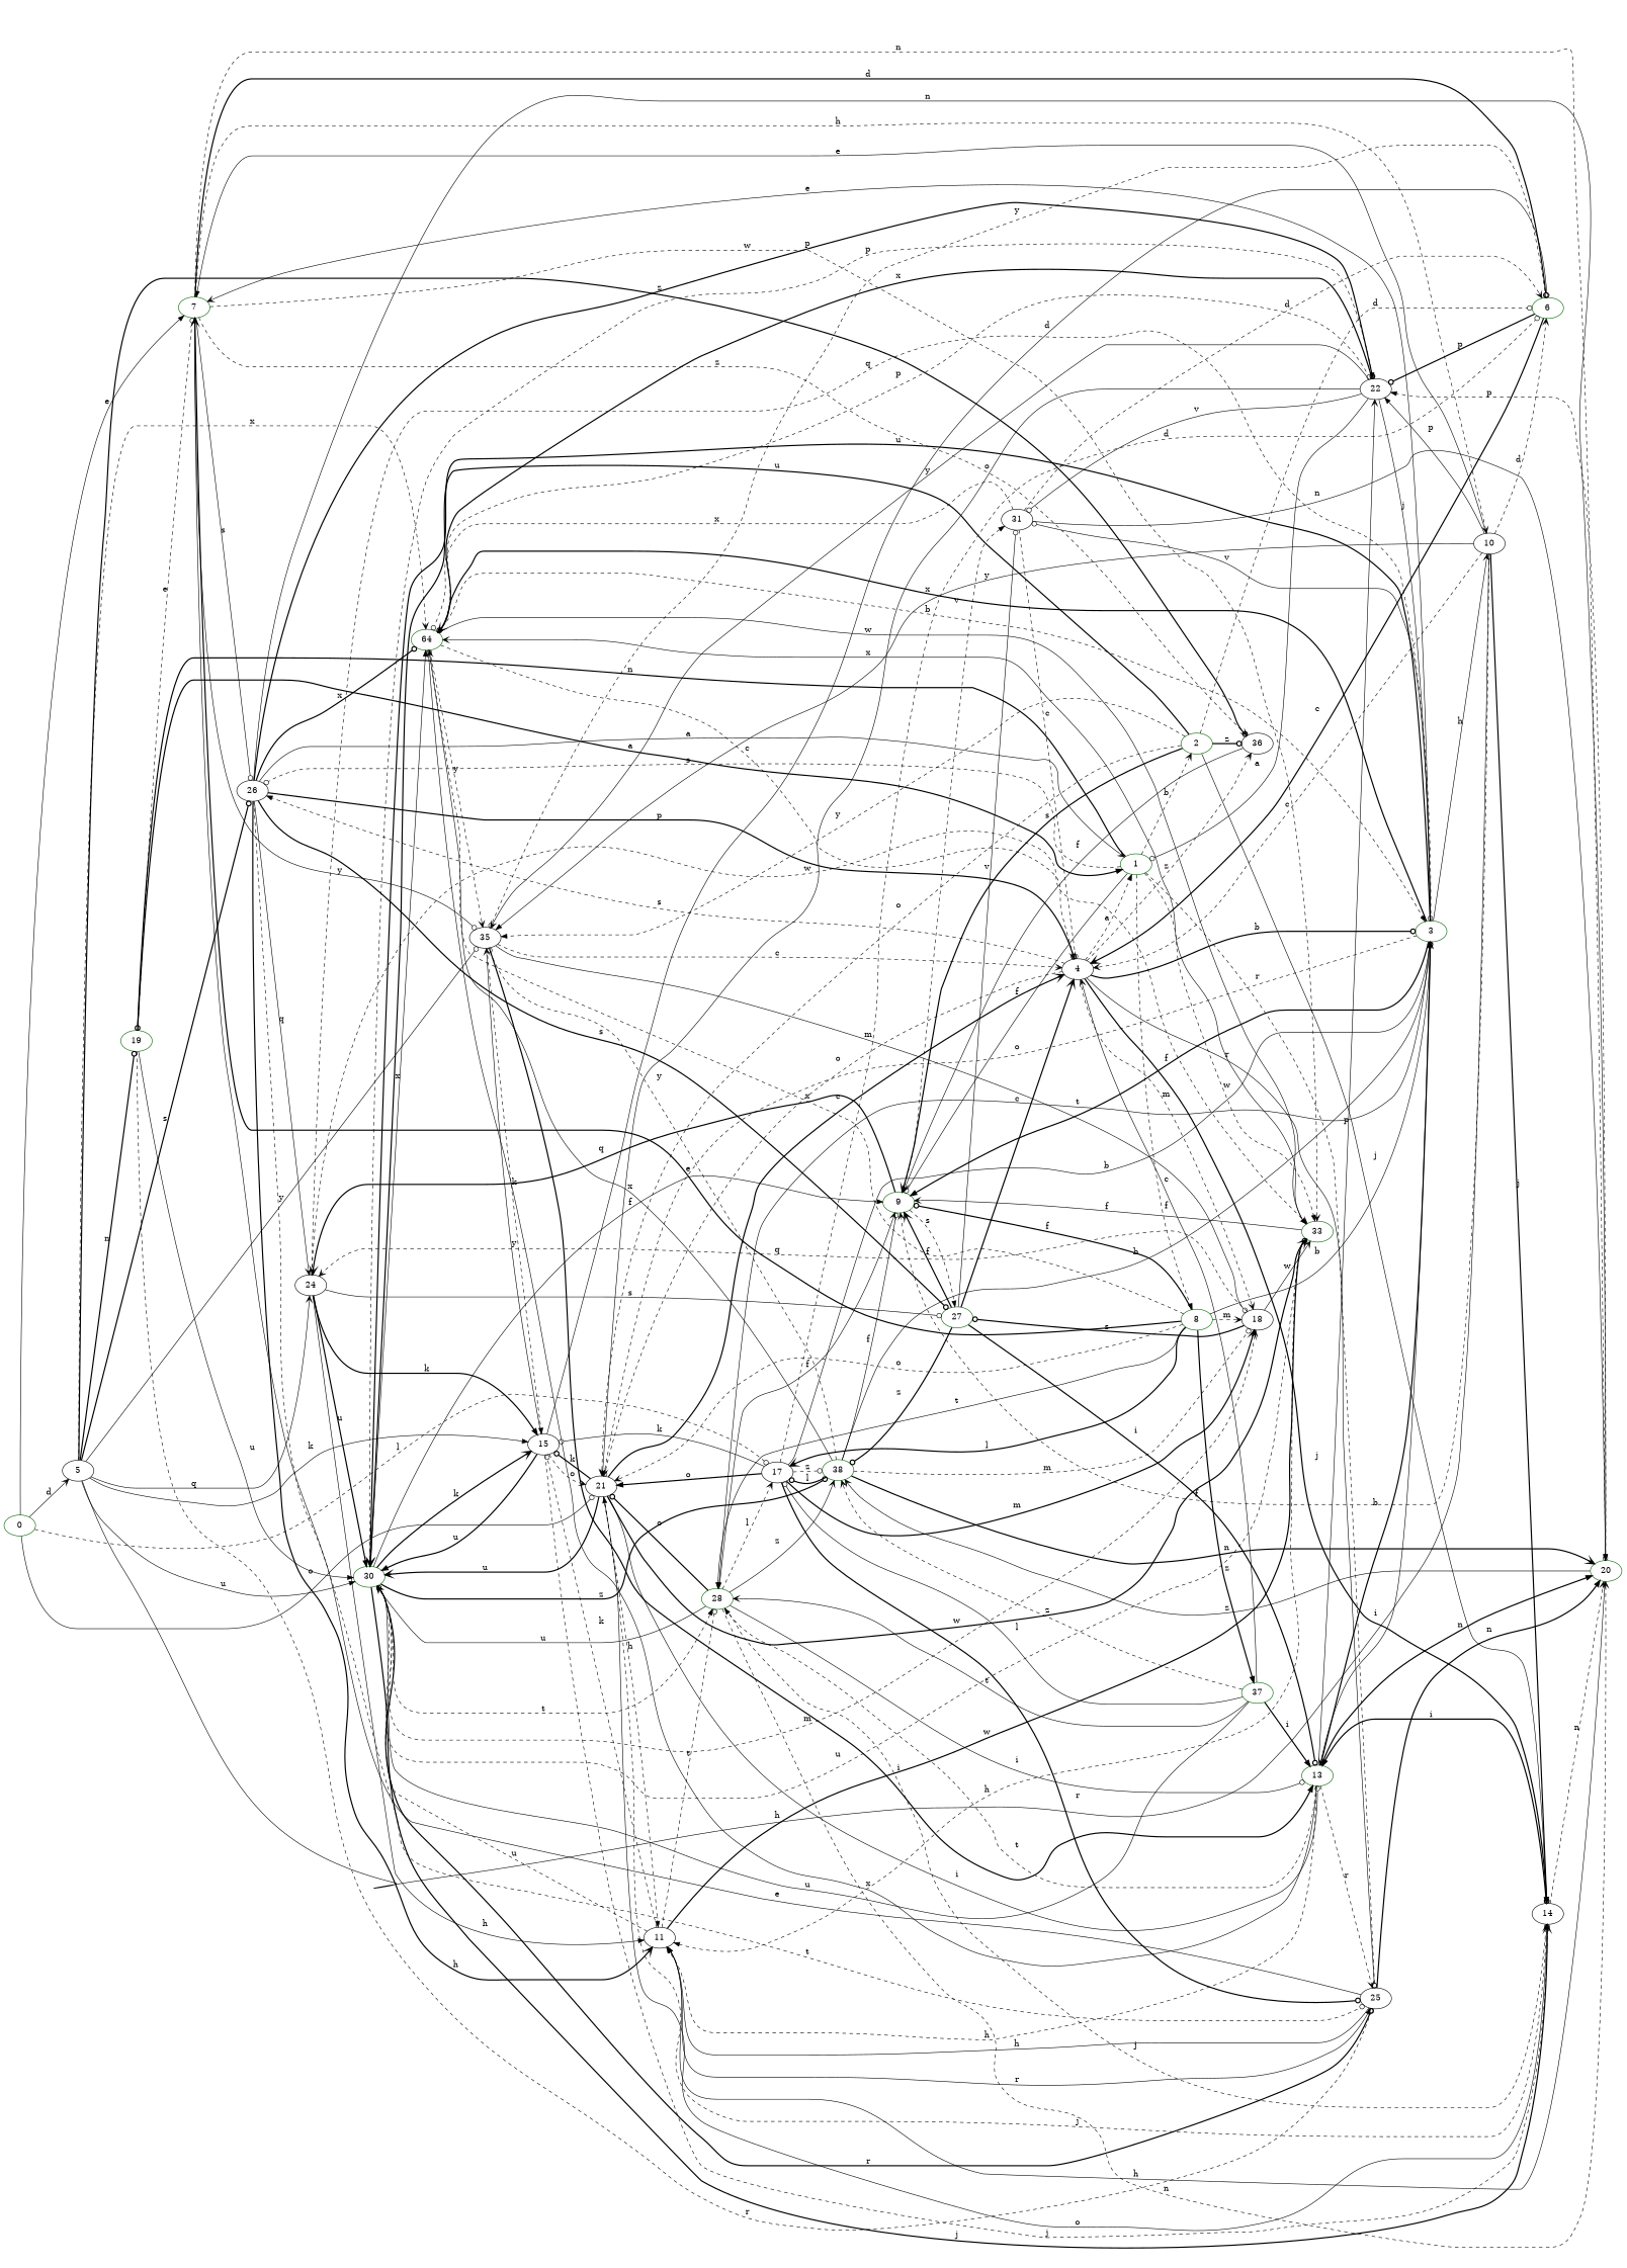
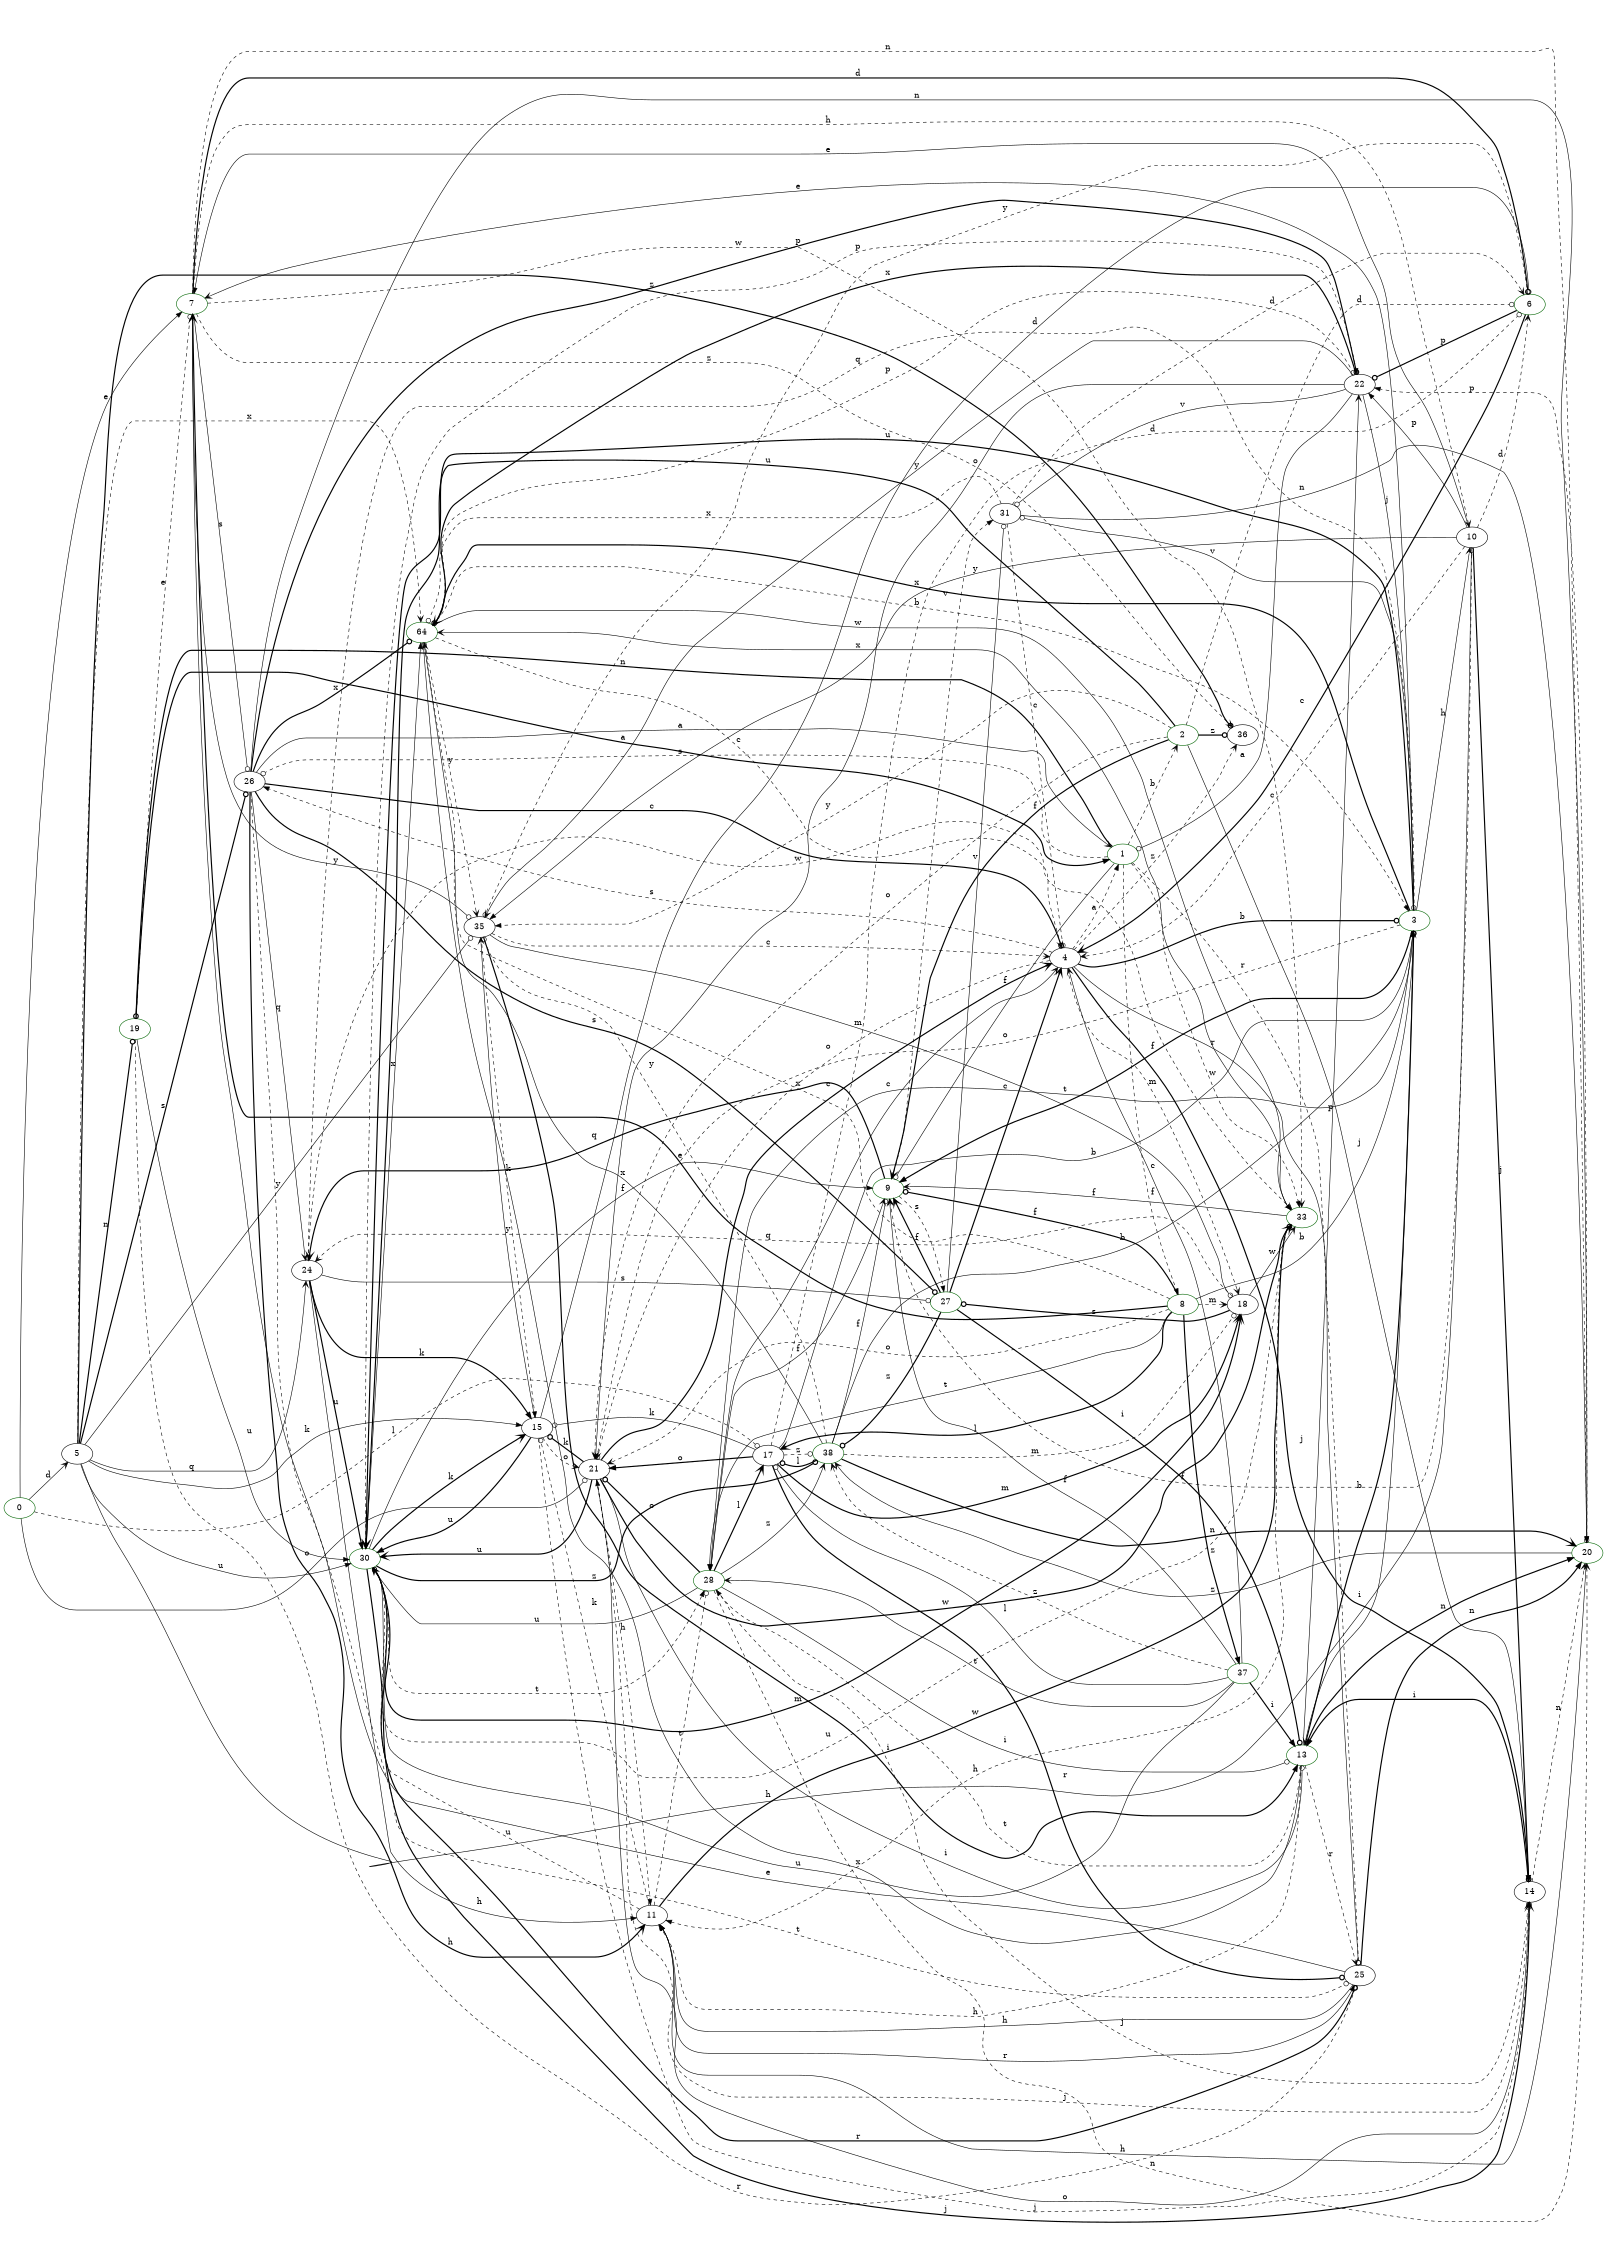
  strict digraph {
    rankdir=LR
    node [color=darkgreen]
    edge [arrowhead=odot style=solid]
    5 [color=black]
    0
    7
    17 [color=black]
    21 [color=black]
    19
    26 [color=black]
    30
    35 [color=black]
    36 [color=black]
    10 [color=black]
    24 [color=black]
    n13 [label=64]
    15 [color=black]
    33
    6
    20
    25 [color=black]
    3
    18 [color=black]
    38
    14 [color=black]
    13
    4 [color=black]
    11 [color=black]
    1
    2
    8
    9
    28
    37
    31 [color=black]
    27
    22 [color=black]
    5 -> 19 [label=n style=bold]
    5 -> 26 [label=s style=bold]
    5 -> 30 [arrowhead=normal label=u]
    5 -> 35 [label=y]
    5 -> 36 [label=z style=bold]
    5 -> 10 [label=h]
    5 -> 24 [arrowhead=vee label=q]
    5 -> n13 [arrowhead=vee label=x style=dashed]
    5 -> 15 [arrowhead=normal label=k]
    0 -> 5 [arrowhead=vee label=d]
    0 -> 7 [arrowhead=normal label=e]
    0 -> 17 [label=l style=dashed]
    0 -> 21 [label=o]
    7 -> 26 [label=s]
    7 -> 35 [label=y]
    7 -> 36 [arrowhead=vee label=z style=dashed]
    7 -> 10 [arrowhead=vee label=h style=dashed]
    7 -> 33 [arrowhead=vee label=w style=dashed]
    7 -> 6 [label=d style=bold]
    7 -> 20 [label=n style=dashed]
    17 -> 21 [arrowhead=normal label=o style=bold]
    17 -> 15 [label=k]
    17 -> 6 [label=d style=dashed]
    17 -> 25 [label=r style=bold]
    17 -> 3 [arrowhead=normal label=b]
    17 -> 18 [arrowhead=vee label=m style=bold]
    17 -> 38 [label=z style=dashed]
    21 -> 30 [arrowhead=vee label=u style=bold]
    21 -> 15 [label=k style=bold]
    21 -> 33 [arrowhead=vee label=w style=bold]
    21 -> 14 [label=j style=dashed]
    21 -> 13 [label=i]
    21 -> 4 [arrowhead=vee label=c style=bold]
    21 -> 11 [arrowhead=normal label=h style=dashed]
    19 -> 7 [label=e style=dashed]
    19 -> 30 [arrowhead=normal label=u]
    19 -> 25 [label=r style=dashed]
    19 -> 1 [arrowhead=normal label=a style=bold]
    26 -> 24 [arrowhead=vee label=q]
    26 -> n13 [label=x style=bold]
    26 -> 20 [arrowhead=normal label=n]
    26 -> 25 [label=t style=dashed]
-   26 -> 4 [label=p style=bold]
+   26 -> 4 [label=c style=bold]
    26 -> 11 [arrowhead=vee label=h style=bold]
    26 -> 1 [arrowhead=vee label=a]
    26 -> 27 [label=s style=bold]
    26 -> 22 [label=p style=bold]
    30 -> n13 [arrowhead=normal label=x]
    30 -> 15 [arrowhead=vee label=k style=bold]
    30 -> 25 [label=r style=bold]
-   30 -> 18 [arrowhead=vee label=m style=dashed]
+   30 -> 18 [arrowhead=vee label=m style=bold]
    30 -> 38 [label=z style=bold]
    30 -> 14 [arrowhead=vee label=j style=bold]
    30 -> 9 [arrowhead=normal label=f]
    30 -> 28 [arrowhead=normal label=t style=dashed]
    30 -> 22 [arrowhead=normal label=p style=dashed]
    35 -> 15 [arrowhead=normal label=k style=dashed]
    35 -> 18 [label=m]
    35 -> 13 [arrowhead=normal label=i style=bold]
    35 -> 4 [arrowhead=vee label=c style=dashed]
-   36 -> 9 [arrowhead=vee label=f]
+   37 -> 9 [arrowhead=vee label=f]
    10 -> 7 [arrowhead=normal label=e]
    10 -> 35 [arrowhead=normal label=y]
    10 -> 6 [arrowhead=vee label=d style=dashed]
    10 -> 14 [label=j style=bold]
    10 -> 4 [arrowhead=vee label=c style=dashed]
    10 -> 9 [arrowhead=vee label=f style=dashed]
    10 -> 22 [arrowhead=normal label=p]
    24 -> 30 [arrowhead=normal label=u style=bold]
    24 -> 15 [arrowhead=normal label=k style=bold]
    24 -> 33 [arrowhead=vee label=w style=dashed]
    24 -> 11 [arrowhead=normal label=h]
    24 -> 27 [label=s]
    n13 -> 35 [arrowhead=vee label=y style=dashed]
    n13 -> 33 [arrowhead=normal label=w]
    n13 -> 3 [arrowhead=normal label=b style=dashed]
    n13 -> 4 [arrowhead=vee label=c style=dashed]
    n13 -> 22 [label=p style=dashed]
    15 -> 21 [arrowhead=vee label=o style=dashed]
    15 -> 30 [arrowhead=normal label=u style=bold]
    15 -> 35 [arrowhead=vee label=y]
    15 -> 6 [label=d]
    15 -> 14 [label=j style=dashed]
    33 -> 30 [label=u style=dashed]
    33 -> n13 [arrowhead=vee label=x]
    33 -> 11 [arrowhead=normal label=h style=dashed]
    33 -> 9 [arrowhead=vee label=f]
    6 -> 35 [label=y style=dashed]
    6 -> 4 [arrowhead=vee label=c style=bold]
    6 -> 22 [label=p style=bold]
    20 -> 38 [arrowhead=vee label=z]
    20 -> 11 [arrowhead=normal label=h]
    20 -> 22 [arrowhead=normal label=p style=dashed]
    25 -> 7 [arrowhead=vee label=e]
    25 -> 20 [arrowhead=normal label=n style=bold]
    25 -> 11 [arrowhead=normal label=h]
    3 -> 7 [arrowhead=vee label=e]
    3 -> 21 [arrowhead=vee label=o style=dashed]
    3 -> 30 [arrowhead=vee label=u style=bold]
    3 -> 10 [arrowhead=vee label=h]
    3 -> 24 [label=q style=dashed]
    3 -> n13 [label=x style=bold]
    3 -> 13 [arrowhead=vee label=i]
    3 -> 9 [arrowhead=normal label=f style=bold]
    3 -> 28 [arrowhead=normal label=t]
    3 -> 31 [label=v]
    18 -> 24 [arrowhead=vee label=q style=dashed]
    18 -> 33 [arrowhead=vee label=w]
    18 -> 27 [label=s style=bold]
    38 -> 17 [label=l style=bold]
    38 -> 35 [label=y style=dashed]
    38 -> n13 [arrowhead=vee label=x]
    38 -> 20 [arrowhead=vee label=n style=bold]
    38 -> 3 [arrowhead=vee label=b]
    38 -> 18 [label=m style=dashed]
    38 -> 9 [label=f]
    14 -> 21 [arrowhead=normal label=o]
    14 -> 20 [arrowhead=vee label=n style=dashed]
    14 -> 13 [arrowhead=normal label=i style=bold]
    13 -> n13 [label=x]
    13 -> 20 [arrowhead=normal label=n style=bold]
    13 -> 25 [arrowhead=vee label=r style=dashed]
    13 -> 3 [label=b style=bold]
    13 -> 11 [arrowhead=normal label=h style=dashed]
    13 -> 28 [arrowhead=normal label=t style=dashed]
    13 -> 22 [arrowhead=vee label=p]
    4 -> 21 [label=o style=dashed]
    4 -> 26 [arrowhead=normal label=s style=dashed]
    4 -> 36 [arrowhead=vee label=z style=dashed]
    4 -> 25 [label=r]
    4 -> 3 [label=b style=bold]
    4 -> 18 [arrowhead=vee label=m style=dashed]
    4 -> 14 [arrowhead=normal label=j style=bold]
    4 -> 1 [arrowhead=normal label=a style=dashed]
    11 -> 30 [label=u style=dashed]
    11 -> 15 [label=k style=dashed]
    11 -> 33 [label=w style=bold]
    11 -> 25 [arrowhead=normal label=r]
    11 -> 28 [label=t style=dashed]
    1 -> 19 [label=n style=bold]
    1 -> 26 [label=s style=dashed]
    1 -> 33 [arrowhead=normal label=w style=dashed]
    1 -> 25 [label=r style=dashed]
    1 -> 2 [arrowhead=vee label=b style=dashed]
    1 -> 8 [arrowhead=normal label=f style=dashed]
    1 -> 9 [label=f]
    2 -> 21 [arrowhead=vee label=o style=dashed]
    2 -> 30 [arrowhead=vee label=u style=bold]
    2 -> 35 [arrowhead=normal label=y style=dashed]
    2 -> 36 [label=z style=bold]
    2 -> 6 [label=d style=dashed]
    2 -> 14 [label=j]
-   2 -> 9 [arrowhead=vee label=s style=bold]
+   2 -> 9 [arrowhead=vee label=f style=bold]
    8 -> 7 [arrowhead=vee label=e style=bold]
    8 -> 17 [arrowhead=vee label=l style=bold]
    8 -> 21 [arrowhead=vee label=o style=dashed]
    8 -> n13 [label=x style=dashed]
-   8 -> 3 [arrowhead=vee label=b]
+   8 -> 3 [label=b]
    8 -> 18 [arrowhead=vee label=m style=dashed]
    8 -> 9 [label=f style=bold]
    8 -> 28 [arrowhead=normal label=t]
    8 -> 37 [arrowhead=normal label=z style=bold]
    9 -> 24 [arrowhead=vee label=q style=bold]
    9 -> 31 [arrowhead=normal label=v style=dashed]
    9 -> 27 [arrowhead=normal label=s style=dashed]
-   28 -> 17 [arrowhead=vee label=l style=dashed]
+   28 -> 17 [arrowhead=vee label=l style=bold]
    28 -> 21 [label=o style=bold]
    28 -> 30 [arrowhead=vee label=u]
    28 -> 20 [arrowhead=vee label=n style=dashed]
    28 -> 38 [arrowhead=vee label=z]
    28 -> 14 [arrowhead=vee label=j style=dashed]
    28 -> 13 [label=i]
+   28 -> 4 [arrowhead=vee label=c]
    28 -> 9 [arrowhead=vee label=f]
    37 -> 17 [label=l]
    37 -> 30 [arrowhead=vee label=u]
    37 -> 38 [arrowhead=vee label=z style=dashed]
    37 -> 13 [arrowhead=normal label=i style=bold]
    37 -> 4 [arrowhead=vee label=c]
    37 -> 28 [arrowhead=vee label=t]
    31 -> n13 [label=x style=dashed]
    31 -> 6 [arrowhead=vee label=d style=dashed]
    31 -> 20 [arrowhead=normal label=n]
    31 -> 4 [label=c style=dashed]
    27 -> 38 [label=z style=bold]
    27 -> 13 [label=i style=bold]
    27 -> 4 [arrowhead=vee label=c style=bold]
    27 -> 9 [arrowhead=vee label=f style=bold]
    27 -> 31 [label=v]
    22 -> 21 [arrowhead=vee label=o]
    22 -> 35 [arrowhead=vee label=y]
    22 -> n13 [arrowhead=vee label=x style=bold]
    22 -> 3 [label=j]
    22 -> 1 [label=a]
    22 -> 31 [label=v]
  }
